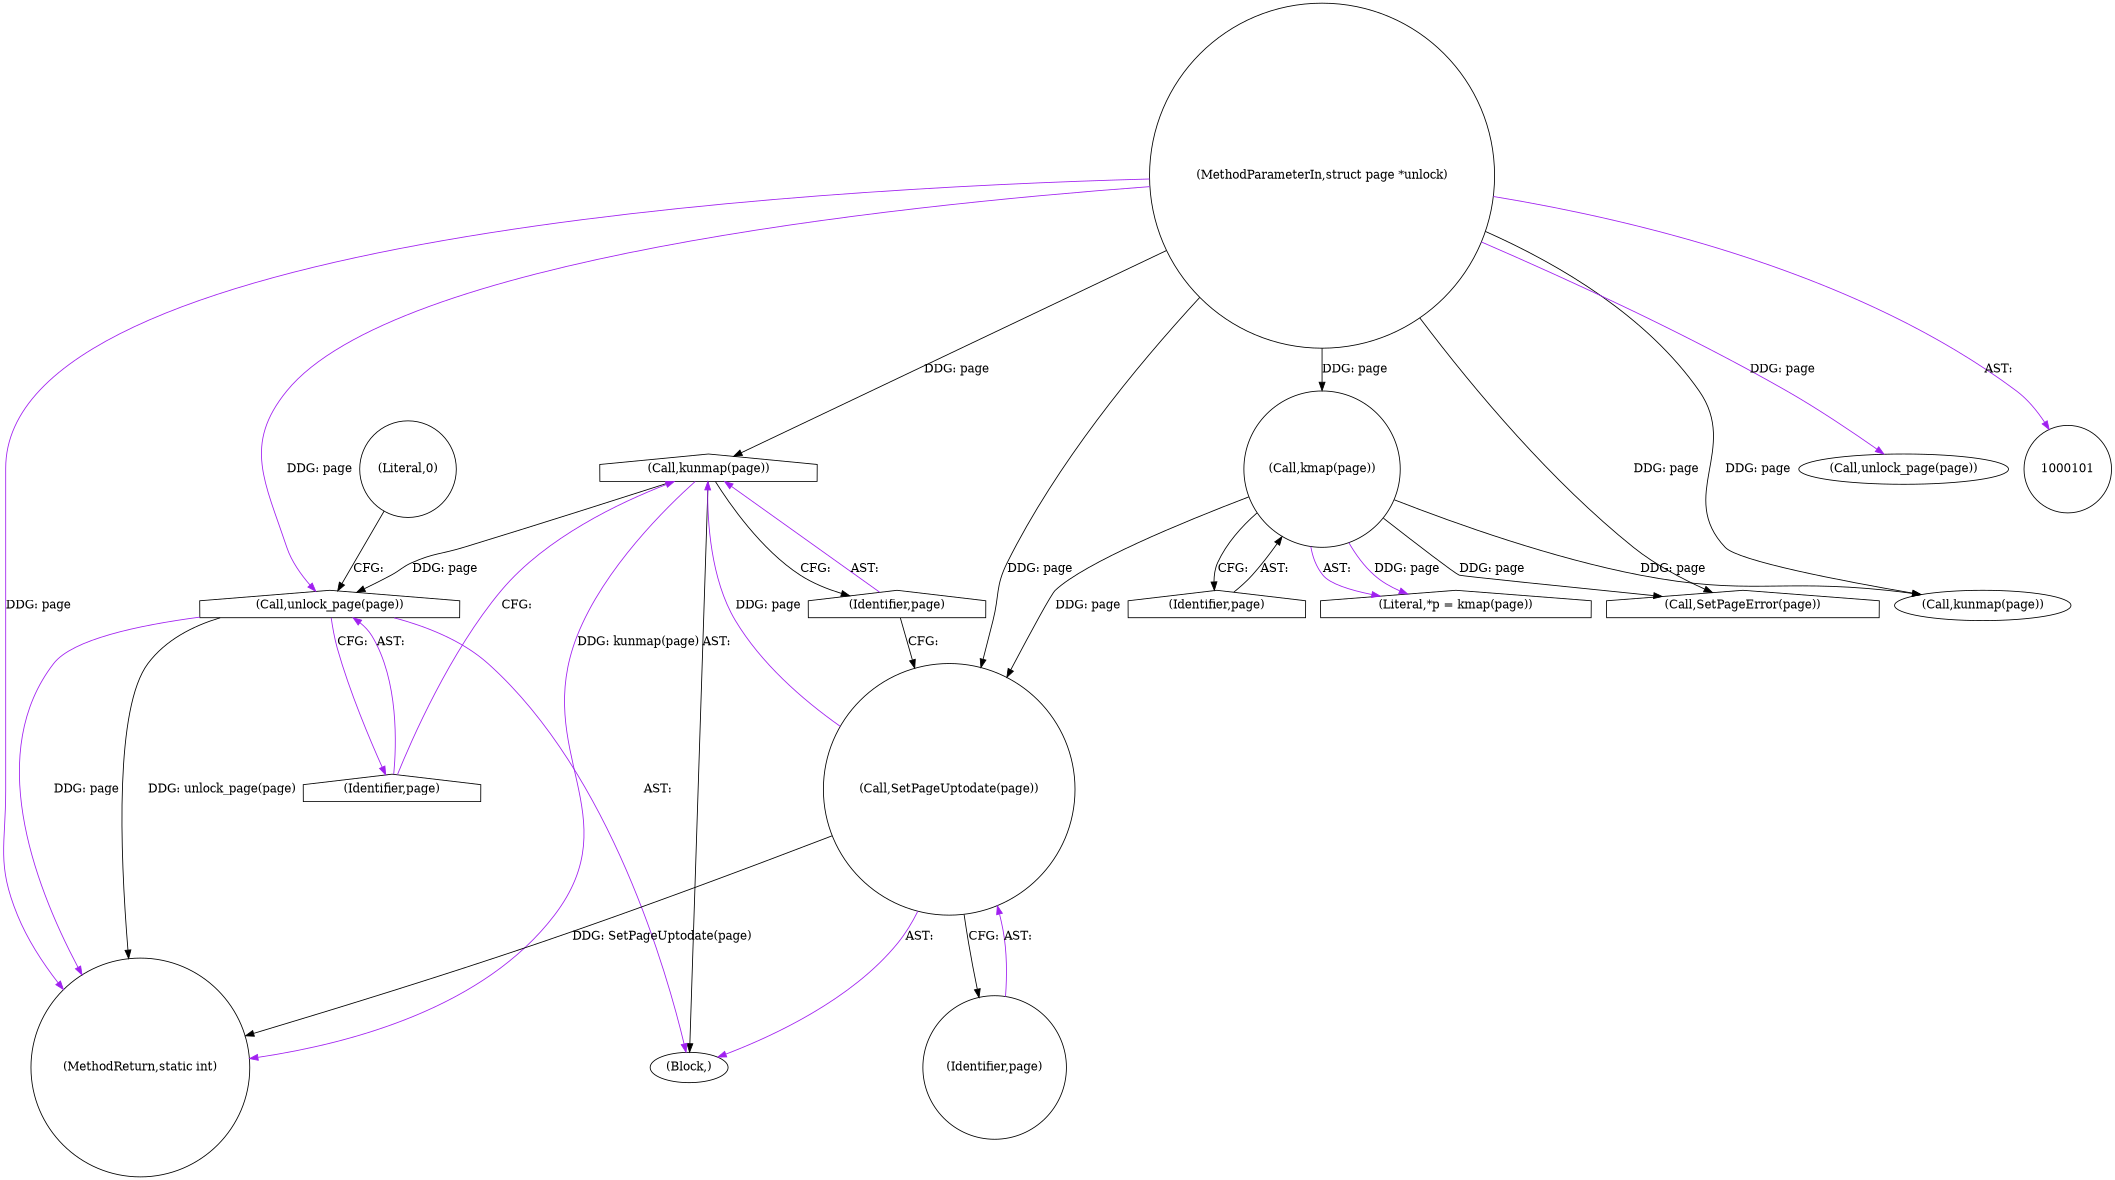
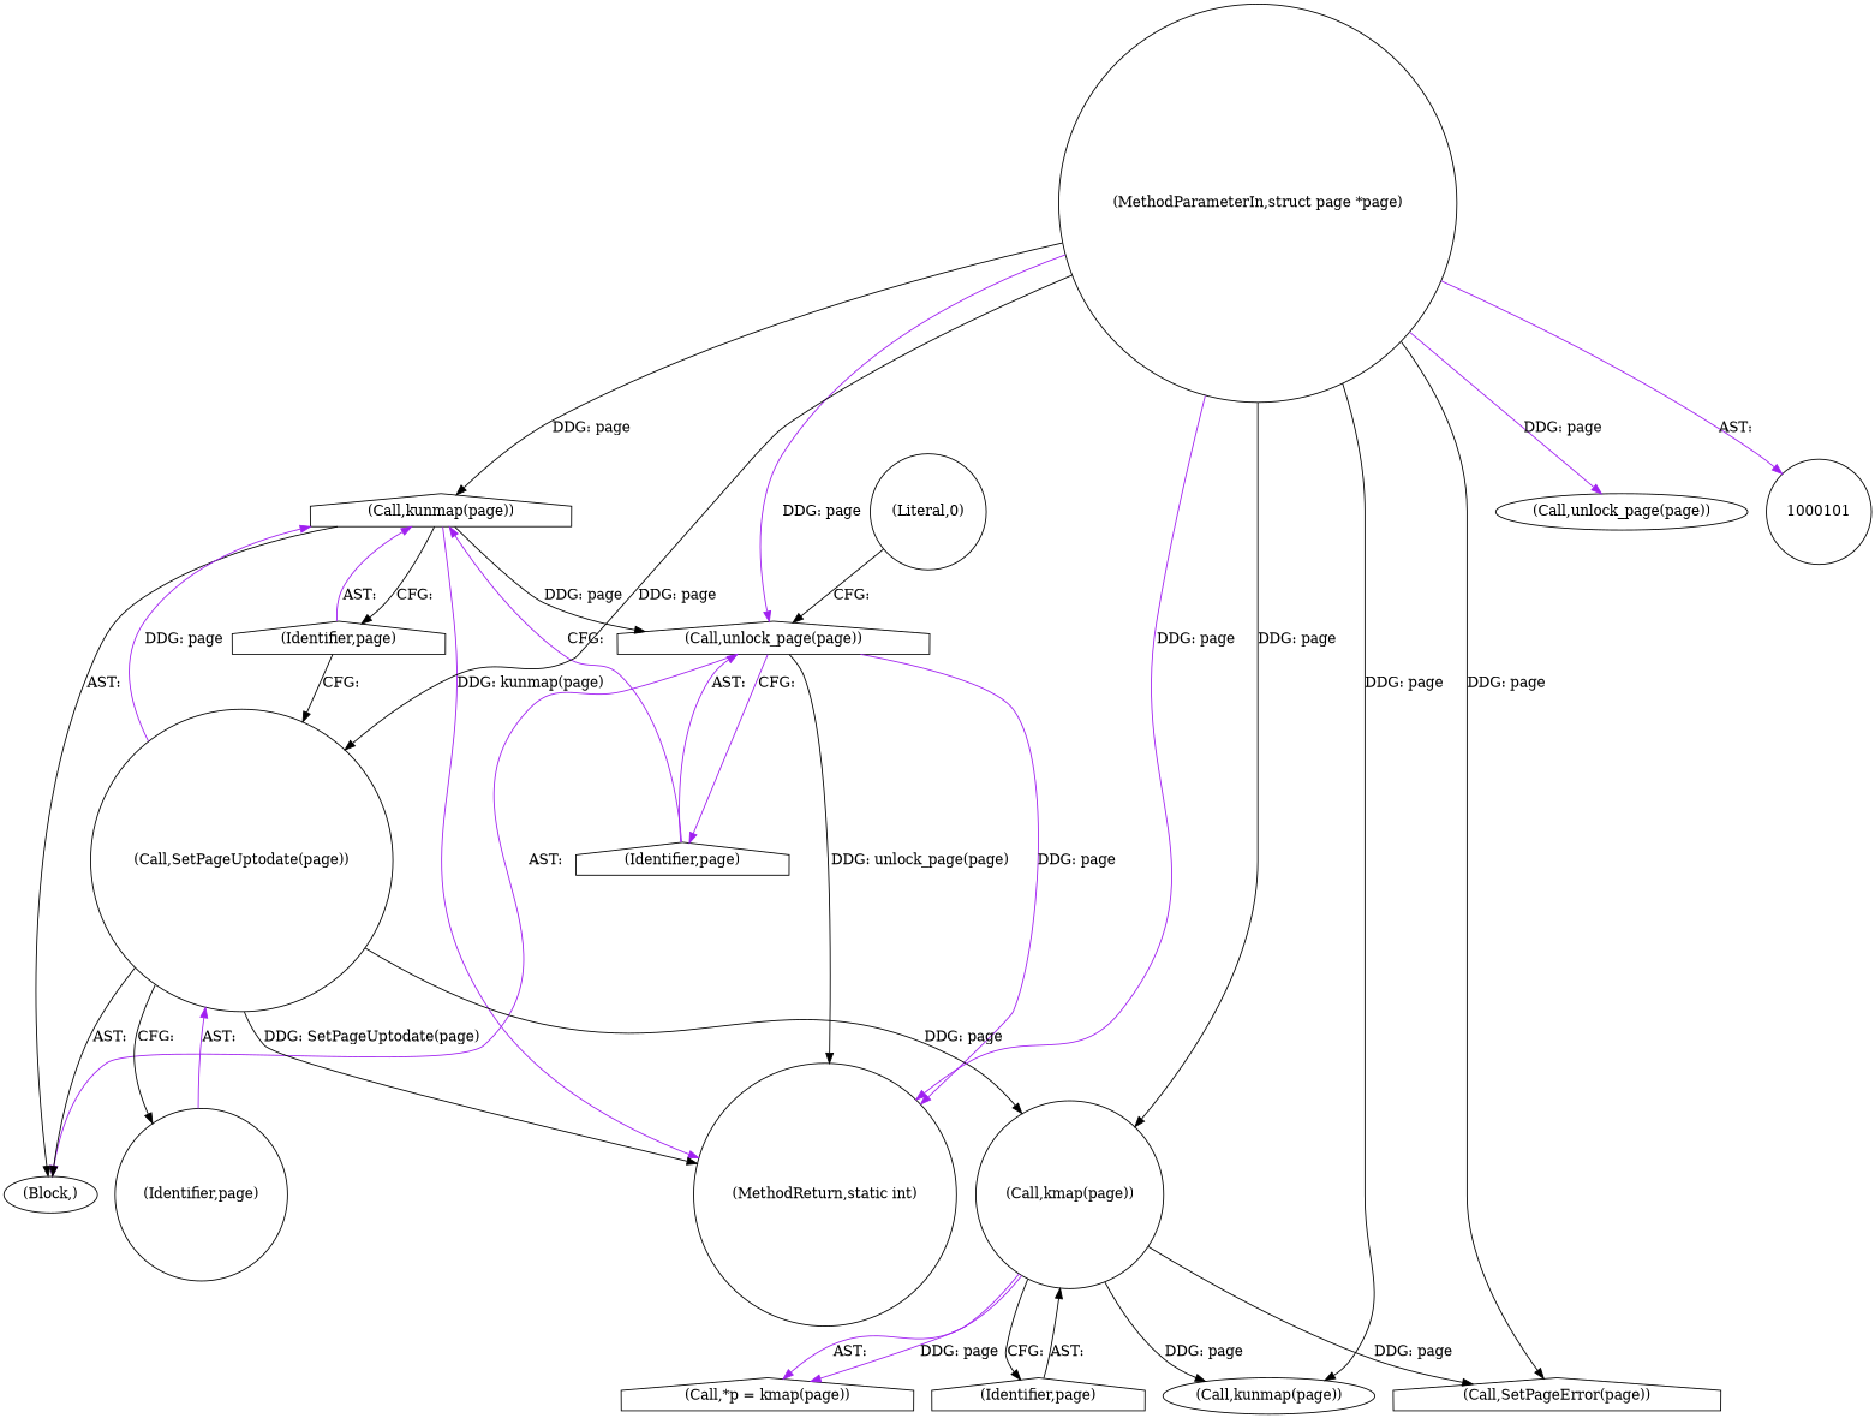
  digraph {
    node [shape=house]
    edge [color=black]
    n1 [label="(Call,kunmap(page))"]
    n2 [label="(Call,unlock_page(page))"]
    n3 [label="(Identifier,page)"]
    n4 [label="(MethodReturn,static int)" shape=circle]
    n5 [label="(Block,)" shape=ellipse]
    n6 [label="(Identifier,page)"]
    n7 [label="(Call,SetPageUptodate(page))" shape=circle]
    n8 [label="(Identifier,page)" shape=circle]
    n9 [label="(Call,kmap(page))" shape=circle]
    n10 [label="(Identifier,page)"]
-   n11 [label="(Literal,*p = kmap(page))"]
+   n11 [label="(Call,*p = kmap(page))"]
    n12 [label="(Call,kunmap(page))" shape=ellipse]
    n13 [label="(Call,SetPageError(page))"]
-   n14 [label="(MethodParameterIn,struct page *unlock)" shape=circle]
+   n14 [label="(MethodParameterIn,struct page *page)" shape=circle]
    n15 [label="(Call,unlock_page(page))" shape=ellipse]
    1000101 [shape=circle]
    n17 [label="(Literal,0)" shape=circle]
    n1 -> n2 [label="DDG: page"]
    n1 -> n3 [label="CFG: "]
    n1 -> n4 [color=purple label="DDG: kunmap(page)"]
    n1 -> n5 [label="AST: "]
    n2 -> n4 [label="DDG: unlock_page(page)"]
    n2 -> n4 [color=purple label="DDG: page"]
    n2 -> n5 [color=purple label="AST: "]
    n2 -> n6 [color=purple label="CFG: "]
    n3 -> n1 [color=purple label="AST: "]
    n3 -> n7 [label="CFG: "]
    n6 -> n1 [color=purple label="CFG: "]
    n6 -> n2 [color=purple label="AST: "]
    n7 -> n1 [color=purple label="DDG: page"]
    n7 -> n4 [label="DDG: SetPageUptodate(page)"]
-   n7 -> n5 [color=purple label="AST: "]
+   n7 -> n5 [label="AST: "]
    n7 -> n8 [label="CFG: "]
    n8 -> n7 [color=purple label="AST: "]
-   n9 -> n7 [label="DDG: page"]
+   n7 -> n9 [label="DDG: page"]
    n9 -> n10 [label="CFG: "]
    n9 -> n11 [color=purple label="AST: "]
    n9 -> n11 [color=purple label="DDG: page"]
    n9 -> n12 [label="DDG: page"]
    n9 -> n13 [label="DDG: page"]
    n10 -> n9 [label="AST: "]
    n14 -> n1 [label="DDG: page"]
    n14 -> n2 [color=purple label="DDG: page"]
    n14 -> n4 [color=purple label="DDG: page"]
    n14 -> n7 [label="DDG: page"]
    n14 -> n9 [label="DDG: page"]
    n14 -> n12 [label="DDG: page"]
    n14 -> n13 [label="DDG: page"]
    n14 -> n15 [color=purple label="DDG: page"]
    n14 -> 1000101 [color=purple label="AST: "]
    n17 -> n2 [label="CFG: "]
  }
